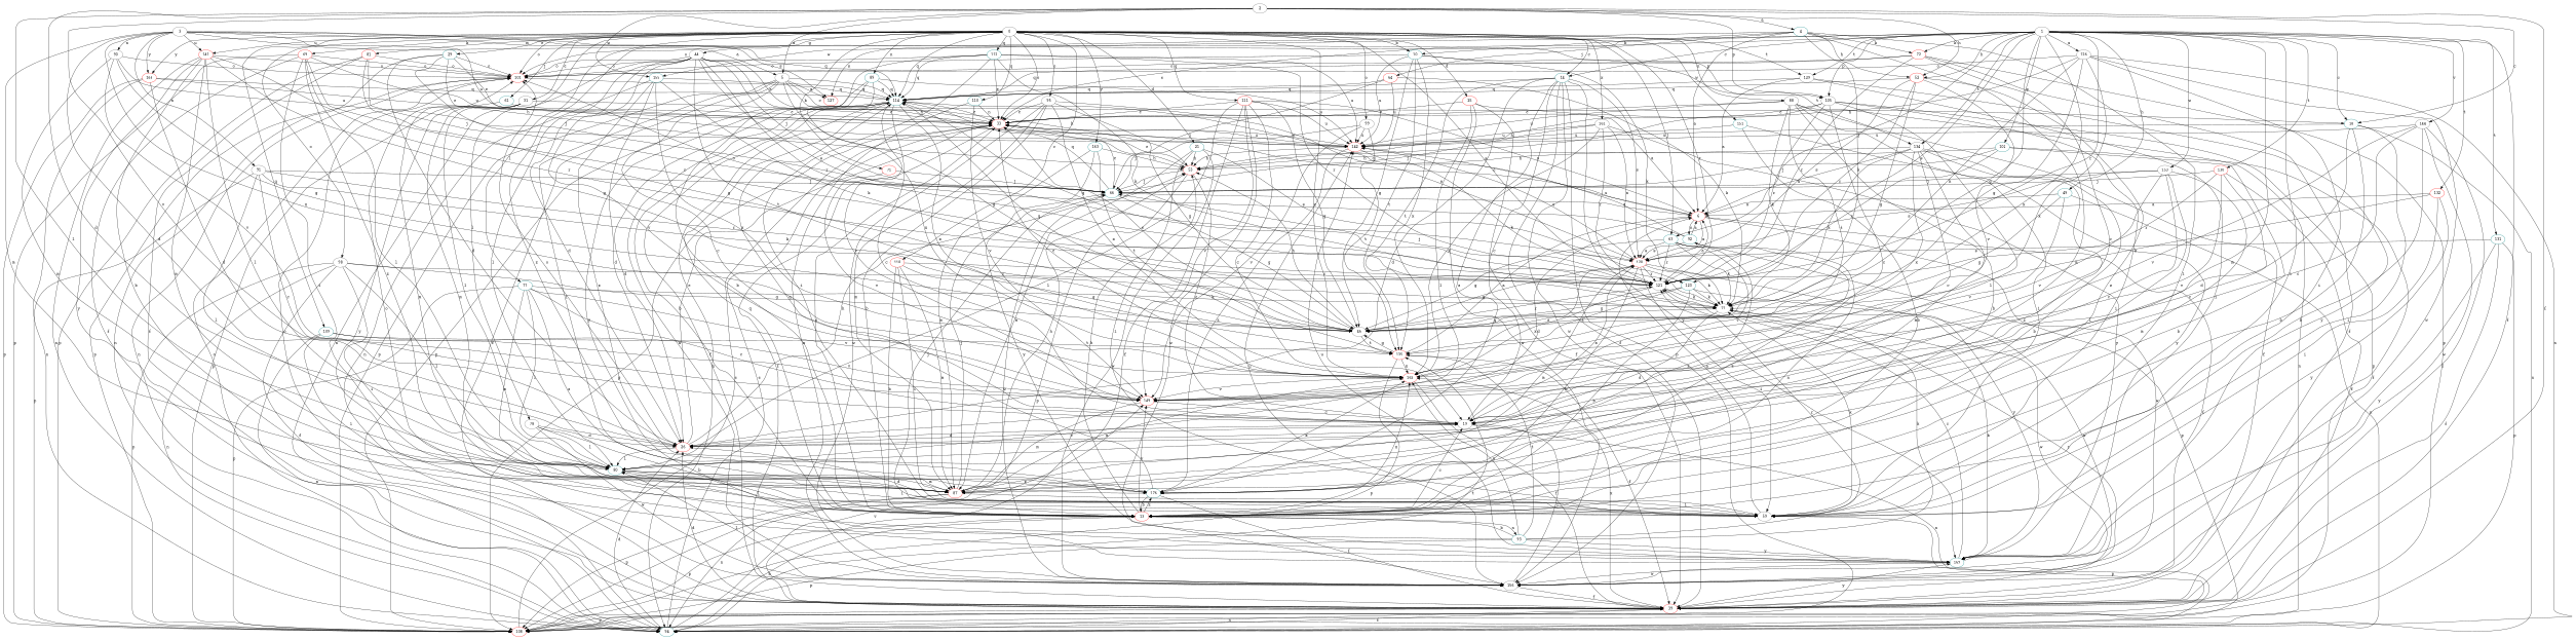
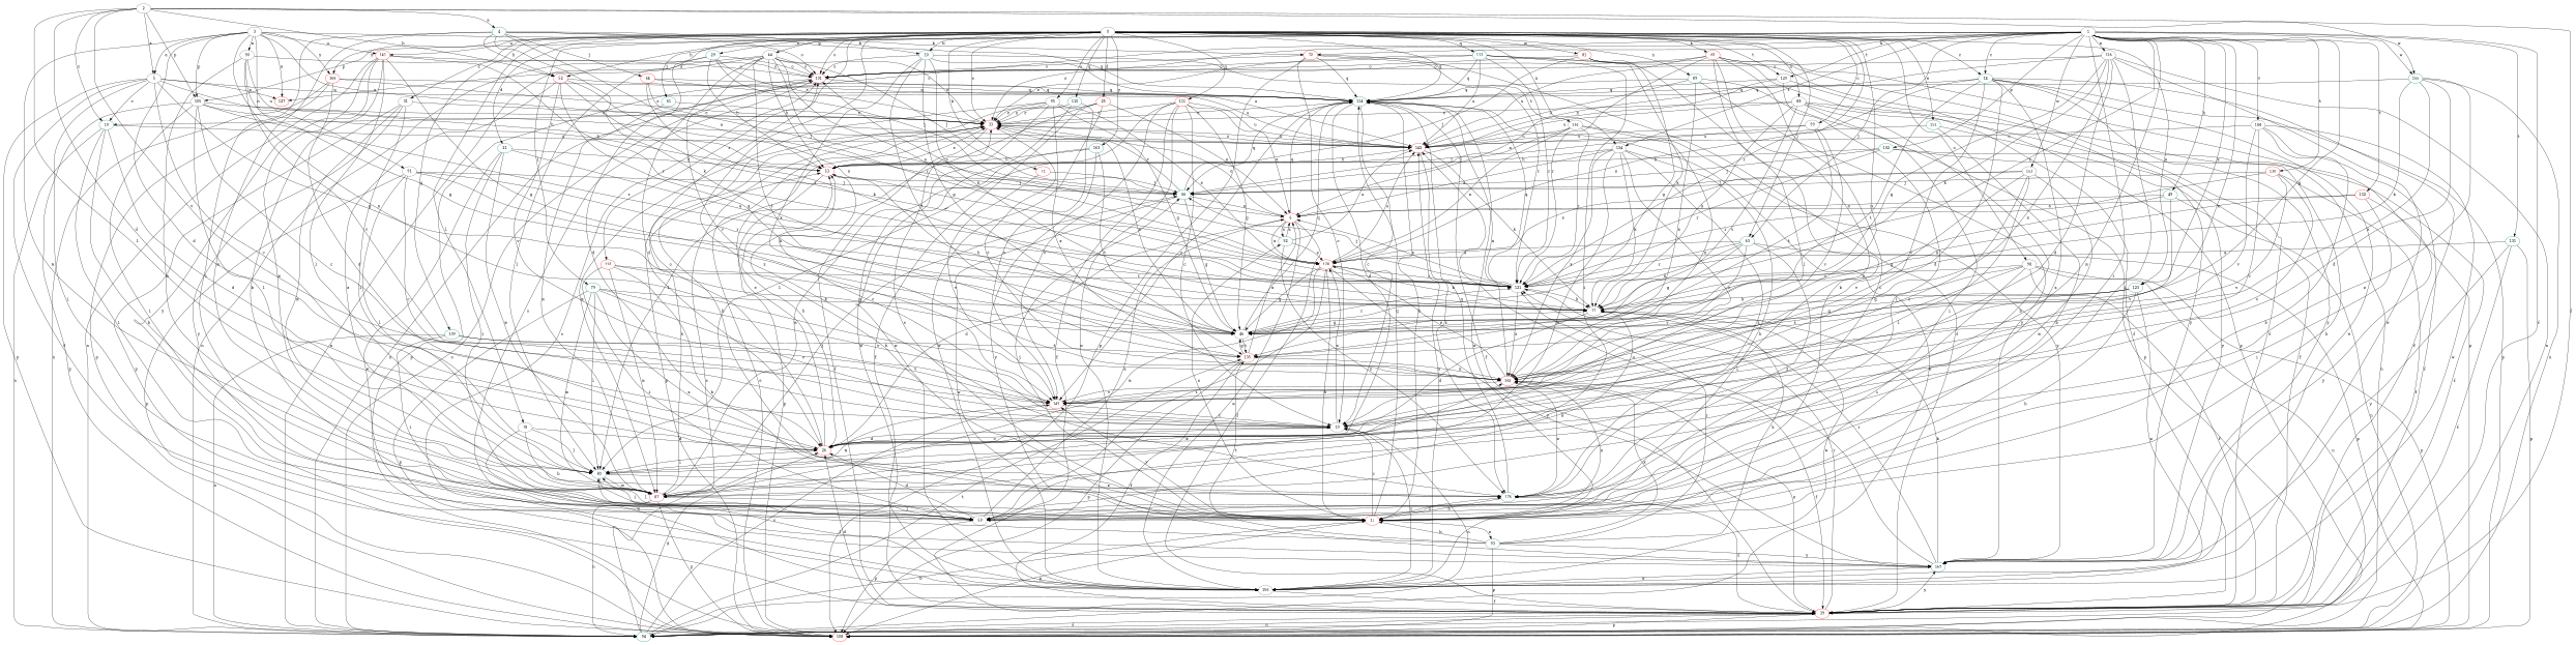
  strict digraph {
    fontname="Courier Prime"
    node [color=teal fontname="Courier Prime"]
    edge [fontname="Courier Prime"]
    0 [color=gray40]
    10
    14
    21
    25 [color=red]
    29
    31 [color=gray40]
    33 [color=red]
    44 [color=gray40]
    61
    63
    69 [color=red]
    71 [color=red]
    78 [color=gray40]
    79
    81 [color=red]
    88 [color=gray40]
    89
    95 [color=gray40]
    98 [color=gray40]
    99 [color=gray40]
    101 [color=red]
    109
    110
    111 [color=red]
    112
    114
    118 [color=red]
    121 [color=gray40]
    123
    129 [color=gray40]
    141 [color=red]
    151
    161 [color=gray40]
    162 [color=red]
    163
    168 [color=red]
    176
    46 [color=gray40]
    134 [color=gray40]
    142 [color=red]
    73 [color=gray40]
    135 [color=red]
    39 [color=red]
    26 [color=red]
    19 [color=gray40]
    108 [color=red]
    128 [color=red]
    156 [color=gray40]
    169
    59 [color=gray40]
    87 [color=red]
    53 [color=red]
    80
    6 [color=red]
    66
    94
    149 [color=red]
    13 [color=red]
    1 [color=gray40]
    18
    49
    52 [color=red]
    72 [color=red]
    102
    105 [color=gray40]
    126 [color=gray40]
    127 [color=red]
    130 [color=red]
    131
    132 [color=red]
    144 [color=gray40]
    153 [color=gray40]
    155
    2 [color=gray40]
    4
    5 [color=gray40]
    64 [color=red]
    3 [color=gray40]
    90 [color=gray40]
    91 [color=gray40]
    92
    93
    0 -> 10 [label=b]
    0 -> 14 [label=c]
    0 -> 21 [label=d]
    0 -> 25 [label=d]
    0 -> 29 [label=e]
    0 -> 31 [label=e]
    0 -> 33 [label=e]
    0 -> 44 [label=g]
    0 -> 61 [label=j]
    0 -> 63 [label=j]
    0 -> 69 [label=k]
    0 -> 71 [label=k]
    0 -> 78 [label=l]
    0 -> 79 [label=l]
    0 -> 81 [label=m]
    0 -> 88 [label=n]
    0 -> 89 [label=n]
    0 -> 95 [label=o]
    0 -> 98 [label=o]
    0 -> 99 [label=o]
    0 -> 101 [label=o]
    0 -> 109 [label=q]
    0 -> 110 [label=q]
    0 -> 111 [label=q]
    0 -> 112 [label=q]
    0 -> 114 [label=q]
    0 -> 118 [label=r]
    0 -> 121 [label=r]
    0 -> 123 [label=s]
    0 -> 129 [label=t]
    0 -> 141 [label=u]
    0 -> 151 [label=w]
    0 -> 161 [label=x]
    0 -> 162 [label=x]
    0 -> 163 [label=y]
    0 -> 168 [label=y]
    0 -> 176 [label=z]
    10 -> 101 [label=o]
    10 -> 162 [label=x]
    10 -> 46 [label=g]
    10 -> 134 [label=t]
    10 -> 142 [label=u]
    10 -> 73 [label=k]
    10 -> 135 [label=t]
    14 -> 114 [label=q]
    14 -> 176 [label=z]
    14 -> 135 [label=t]
    14 -> 39 [label=f]
    14 -> 26 [label=d]
    14 -> 19 [label=c]
    14 -> 108 [label=p]
    14 -> 128 [label=s]
    14 -> 156 [label=w]
    14 -> 169 [label=y]
    21 -> 128 [label=s]
    21 -> 156 [label=w]
    21 -> 59 [label=i]
    21 -> 87 [label=m]
    21 -> 53 [label=h]
    25 -> 33 [label=e]
    25 -> 39 [label=f]
    25 -> 156 [label=w]
    25 -> 80 [label=l]
    25 -> 6 [label=a]
    29 -> 33 [label=e]
    29 -> 101 [label=o]
    29 -> 26 [label=d]
    29 -> 53 [label=h]
    29 -> 66 [label=j]
    29 -> 94 [label=n]
    31 -> 33 [label=e]
    31 -> 108 [label=p]
    31 -> 169 [label=y]
    31 -> 87 [label=m]
    31 -> 80 [label=l]
    33 -> 142 [label=u]
    33 -> 39 [label=f]
    33 -> 108 [label=p]
    44 -> 33 [label=e]
    44 -> 101 [label=o]
    44 -> 121 [label=r]
    44 -> 135 [label=t]
    44 -> 26 [label=d]
    44 -> 128 [label=s]
    44 -> 53 [label=h]
    44 -> 80 [label=l]
    44 -> 66 [label=j]
    44 -> 94 [label=n]
    44 -> 149 [label=v]
    61 -> 33 [label=e]
    61 -> 87 [label=m]
    63 -> 121 [label=r]
    63 -> 176 [label=z]
    63 -> 46 [label=g]
    63 -> 73 [label=k]
    63 -> 108 [label=p]
    63 -> 128 [label=s]
    63 -> 149 [label=v]
    69 -> 101 [label=o]
    69 -> 121 [label=r]
    69 -> 176 [label=z]
    69 -> 142 [label=u]
    69 -> 39 [label=f]
    69 -> 108 [label=p]
    69 -> 59 [label=i]
    69 -> 80 [label=l]
    71 -> 66 [label=j]
    71 -> 149 [label=v]
    78 -> 26 [label=d]
    78 -> 156 [label=w]
    78 -> 80 [label=l]
    78 -> 13 [label=b]
    79 -> 176 [label=z]
    79 -> 73 [label=k]
    79 -> 19 [label=c]
    79 -> 108 [label=p]
    79 -> 87 [label=m]
    79 -> 80 [label=l]
    79 -> 149 [label=v]
    81 -> 101 [label=o]
    81 -> 46 [label=g]
    81 -> 39 [label=f]
    81 -> 108 [label=p]
    81 -> 66 [label=j]
    88 -> 33 [label=e]
    88 -> 142 [label=u]
    88 -> 73 [label=k]
    88 -> 135 [label=t]
    88 -> 39 [label=f]
    88 -> 59 [label=i]
    88 -> 94 [label=n]
    88 -> 13 [label=b]
    89 -> 114 [label=q]
    89 -> 162 [label=x]
    89 -> 142 [label=u]
    89 -> 108 [label=p]
    89 -> 169 [label=y]
    95 -> 33 [label=e]
    95 -> 162 [label=x]
    95 -> 46 [label=g]
    95 -> 128 [label=s]
    95 -> 156 [label=w]
    95 -> 87 [label=m]
    95 -> 13 [label=b]
    98 -> 121 [label=r]
    98 -> 46 [label=g]
    98 -> 39 [label=f]
    98 -> 108 [label=p]
    98 -> 59 [label=i]
    98 -> 80 [label=l]
    98 -> 94 [label=n]
    99 -> 142 [label=u]
    99 -> 135 [label=t]
    99 -> 66 [label=j]
    99 -> 149 [label=v]
    101 -> 114 [label=q]
    101 -> 108 [label=p]
    101 -> 94 [label=n]
    109 -> 135 [label=t]
    109 -> 59 [label=i]
    109 -> 94 [label=n]
    109 -> 149 [label=v]
    110 -> 33 [label=n]
    110 -> 156 [label=w]
    110 -> 149 [label=v]
    111 -> 33 [label=e]
    111 -> 46 [label=g]
    111 -> 142 [label=u]
    111 -> 39 [label=f]
    111 -> 19 [label=c]
    111 -> 156 [label=w]
    111 -> 80 [label=l]
    111 -> 6 [label=a]
    111 -> 149 [label=v]
    112 -> 33 [label=e]
    112 -> 101 [label=o]
    112 -> 114 [label=q]
    112 -> 121 [label=r]
    112 -> 142 [label=u]
    112 -> 73 [label=k]
    112 -> 59 [label=i]
    112 -> 13 [label=b]
    114 -> 33 [label=e]
    114 -> 162 [label=x]
    114 -> 39 [label=f]
    114 -> 26 [label=d]
    114 -> 19 [label=c]
    114 -> 156 [label=w]
    114 -> 94 [label=n]
    114 -> 149 [label=v]
    114 -> 13 [label=b]
    118 -> 121 [label=r]
    118 -> 46 [label=g]
    118 -> 59 [label=i]
    118 -> 87 [label=m]
    118 -> 13 [label=b]
    121 -> 114 [label=q]
    121 -> 162 [label=x]
    121 -> 73 [label=k]
    121 -> 6 [label=a]
    121 -> 66 [label=j]
    123 -> 46 [label=g]
    123 -> 73 [label=k]
    123 -> 135 [label=t]
    123 -> 156 [label=w]
    123 -> 13 [label=b]
    129 -> 114 [label=q]
    129 -> 169 [label=y]
    129 -> 59 [label=i]
    129 -> 6 [label=a]
    141 -> 101 [label=o]
    141 -> 121 [label=r]
    141 -> 46 [label=g]
    141 -> 169 [label=y]
    141 -> 87 [label=m]
    141 -> 80 [label=l]
    141 -> 94 [label=n]
    141 -> 13 [label=b]
    151 -> 142 [label=u]
    151 -> 169 [label=y]
    151 -> 13 [label=b]
    161 -> 121 [label=r]
    161 -> 162 [label=x]
    161 -> 142 [label=u]
    161 -> 128 [label=s]
    161 -> 169 [label=y]
    161 -> 66 [label=j]
    162 -> 33 [label=e]
    162 -> 39 [label=f]
    162 -> 128 [label=s]
    162 -> 149 [label=v]
    163 -> 135 [label=t]
    163 -> 169 [label=y]
    163 -> 87 [label=m]
    163 -> 53 [label=h]
    168 -> 33 [label=e]
    168 -> 114 [label=q]
    168 -> 26 [label=d]
    168 -> 108 [label=p]
    168 -> 94 [label=n]
    176 -> 114 [label=q]
    176 -> 162 [label=x]
    176 -> 39 [label=f]
    176 -> 13 [label=b]
    46 -> 33 [label=e]
    46 -> 114 [label=q]
    46 -> 121 [label=r]
    46 -> 135 [label=t]
    46 -> 53 [label=h]
    134 -> 162 [label=x]
    134 -> 176 [label=z]
    134 -> 73 [label=k]
    134 -> 19 [label=c]
    134 -> 87 [label=m]
    134 -> 53 [label=h]
    134 -> 6 [label=a]
    134 -> 13 [label=b]
    142 -> 33 [label=e]
    142 -> 176 [label=z]
    142 -> 73 [label=k]
    142 -> 53 [label=h]
    73 -> 46 [label=g]
    73 -> 26 [label=d]
    73 -> 156 [label=w]
    135 -> 162 [label=x]
    135 -> 46 [label=g]
    135 -> 39 [label=f]
    135 -> 108 [label=p]
    135 -> 6 [label=a]
    39 -> 121 [label=r]
    39 -> 162 [label=x]
    39 -> 26 [label=d]
    39 -> 108 [label=p]
    39 -> 169 [label=y]
    39 -> 94 [label=n]
    26 -> 33 [label=e]
    26 -> 101 [label=o]
    26 -> 19 [label=c]
    26 -> 53 [label=h]
    26 -> 80 [label=l]
    19 -> 26 [label=d]
    19 -> 128 [label=s]
    19 -> 94 [label=n]
    108 -> 33 [label=e]
    128 -> 121 [label=r]
    128 -> 46 [label=g]
    128 -> 142 [label=u]
    128 -> 73 [label=k]
    128 -> 169 [label=y]
    128 -> 59 [label=i]
    128 -> 87 [label=m]
    128 -> 13 [label=b]
    156 -> 101 [label=o]
    156 -> 142 [label=u]
    156 -> 39 [label=f]
    156 -> 19 [label=c]
    156 -> 80 [label=l]
    169 -> 121 [label=r]
    169 -> 142 [label=u]
    169 -> 73 [label=k]
    169 -> 156 [label=w]
    59 -> 73 [label=k]
    59 -> 26 [label=d]
    59 -> 108 [label=p]
    59 -> 6 [label=a]
    87 -> 162 [label=x]
    87 -> 108 [label=p]
    87 -> 59 [label=i]
    87 -> 53 [label=h]
    87 -> 66 [label=j]
    87 -> 94 [label=n]
    53 -> 33 [label=e]
    53 -> 19 [label=c]
    53 -> 108 [label=p]
    53 -> 66 [label=j]
    80 -> 176 [label=z]
    80 -> 59 [label=i]
    80 -> 87 [label=m]
    6 -> 33 [label=e]
    6 -> 114 [label=q]
    6 -> 39 [label=f]
    6 -> 26 [label=d]
    6 -> 128 [label=s]
    6 -> 156 [label=w]
    6 -> 92 [label=n]
    66 -> 33 [label=e]
    66 -> 114 [label=q]
    66 -> 46 [label=g]
    66 -> 156 [label=w]
    66 -> 6 [label=a]
    94 -> 33 [label=e]
    94 -> 101 [label=o]
    94 -> 135 [label=t]
    94 -> 39 [label=f]
    94 -> 26 [label=d]
    94 -> 149 [label=v]
    94 -> 13 [label=b]
    149 -> 19 [label=c]
    149 -> 87 [label=m]
    13 -> 33 [label=e]
    13 -> 114 [label=q]
    13 -> 162 [label=x]
    13 -> 176 [label=z]
    13 -> 19 [label=c]
    13 -> 108 [label=p]
    13 -> 53 [label=h]
    13 -> 80 [label=l]
    13 -> 66 [label=j]
    13 -> 149 [label=v]
    13 -> 92 [label=n]
    13 -> 93 [label=n]
    1 -> 14 [label=c]
    1 -> 33 [label=e]
    1 -> 63 [label=j]
    1 -> 121 [label=r]
    1 -> 123 [label=s]
    1 -> 129 [label=t]
    1 -> 162 [label=x]
    1 -> 46 [label=g]
    1 -> 134 [label=t]
    1 -> 39 [label=f]
    1 -> 59 [label=i]
    1 -> 87 [label=m]
    1 -> 18 [label=c]
    1 -> 49 [label=h]
    1 -> 52 [label=h]
    1 -> 72 [label=k]
    1 -> 102 [label=p]
    1 -> 105 [label=p]
    1 -> 126 [label=s]
    1 -> 127 [label=s]
    1 -> 130 [label=t]
    1 -> 131 [label=t]
    1 -> 132 [label=t]
    1 -> 144 [label=v]
    1 -> 153 [label=w]
    1 -> 155 [label=w]
    18 -> 142 [label=u]
    18 -> 26 [label=d]
    18 -> 59 [label=i]
    18 -> 94 [label=n]
    18 -> 13 [label=b]
    49 -> 46 [label=g]
    49 -> 6 [label=a]
    49 -> 94 [label=n]
    49 -> 149 [label=v]
    52 -> 114 [label=q]
    52 -> 121 [label=r]
    52 -> 176 [label=z]
    52 -> 46 [label=g]
    52 -> 128 [label=s]
    52 -> 149 [label=v]
    72 -> 101 [label=o]
    72 -> 114 [label=q]
    72 -> 121 [label=r]
    72 -> 39 [label=f]
    72 -> 19 [label=c]
    72 -> 108 [label=p]
    102 -> 121 [label=r]
    102 -> 39 [label=f]
    102 -> 53 [label=h]
    102 -> 66 [label=j]
    102 -> 13 [label=b]
    105 -> 33 [label=e]
    105 -> 121 [label=r]
    105 -> 19 [label=c]
    105 -> 108 [label=p]
    105 -> 59 [label=i]
    105 -> 53 [label=h]
    105 -> 80 [label=l]
    126 -> 101 [label=o]
    126 -> 162 [label=x]
    126 -> 46 [label=g]
    126 -> 73 [label=k]
+   126 -> 26 [label=d]
    126 -> 156 [label=w]
    126 -> 59 [label=i]
    126 -> 53 [label=h]
    126 -> 94 [label=n]
    130 -> 121 [label=r]
    130 -> 39 [label=f]
    130 -> 19 [label=c]
    130 -> 66 [label=j]
    130 -> 149 [label=v]
    131 -> 39 [label=f]
    131 -> 108 [label=p]
    131 -> 128 [label=s]
    131 -> 169 [label=y]
    132 -> 73 [label=k]
    132 -> 169 [label=y]
    132 -> 59 [label=i]
    132 -> 6 [label=a]
    144 -> 142 [label=u]
    144 -> 39 [label=f]
    144 -> 19 [label=c]
    144 -> 156 [label=w]
    144 -> 149 [label=v]
    144 -> 13 [label=b]
    153 -> 19 [label=c]
    153 -> 128 [label=s]
    153 -> 87 [label=m]
    153 -> 80 [label=l]
    153 -> 66 [label=j]
    153 -> 149 [label=v]
    155 -> 114 [label=q]
    155 -> 162 [label=x]
    155 -> 176 [label=z]
    155 -> 73 [label=k]
    155 -> 26 [label=d]
    155 -> 94 [label=n]
    2 -> 39 [label=f]
    2 -> 26 [label=d]
    2 -> 80 [label=l]
    2 -> 149 [label=v]
    2 -> 18 [label=c]
    2 -> 52 [label=h]
    2 -> 105 [label=p]
    2 -> 155 [label=w]
    2 -> 4 [label=a]
    2 -> 5 [label=a]
    4 -> 10 [label=b]
    4 -> 101 [label=o]
    4 -> 73 [label=k]
    4 -> 59 [label=i]
    4 -> 87 [label=m]
    4 -> 6 [label=a]
    4 -> 52 [label=h]
    4 -> 72 [label=k]
    4 -> 64 [label=j]
    5 -> 114 [label=q]
    5 -> 46 [label=g]
    5 -> 39 [label=f]
    5 -> 19 [label=c]
    5 -> 108 [label=p]
    5 -> 59 [label=i]
    5 -> 53 [label=h]
    5 -> 18 [label=c]
    5 -> 127 [label=s]
    64 -> 114 [label=q]
    64 -> 142 [label=u]
    64 -> 73 [label=k]
    64 -> 66 [label=j]
    3 -> 114 [label=q]
    3 -> 141 [label=u]
    3 -> 162 [label=x]
    3 -> 168 [label=y]
    3 -> 142 [label=u]
    3 -> 26 [label=d]
    3 -> 87 [label=m]
    3 -> 105 [label=p]
    3 -> 127 [label=s]
    3 -> 5 [label=a]
    3 -> 90 [label=n]
    3 -> 91 [label=n]
    90 -> 101 [label=o]
    90 -> 46 [label=g]
    90 -> 142 [label=u]
    90 -> 87 [label=m]
    90 -> 149 [label=v]
    91 -> 121 [label=r]
    91 -> 73 [label=k]
    91 -> 19 [label=c]
    91 -> 108 [label=p]
    91 -> 80 [label=l]
    91 -> 66 [label=j]
    92 -> 101 [label=o]
    92 -> 176 [label=z]
    92 -> 142 [label=u]
    92 -> 128 [label=s]
    92 -> 6 [label=a]
    93 -> 101 [label=o]
    93 -> 121 [label=r]
    93 -> 162 [label=x]
    93 -> 73 [label=k]
    93 -> 135 [label=t]
    93 -> 108 [label=p]
    93 -> 169 [label=y]
    93 -> 13 [label=b]
  }
